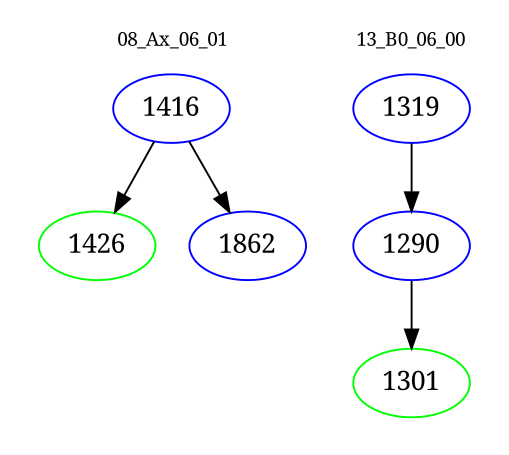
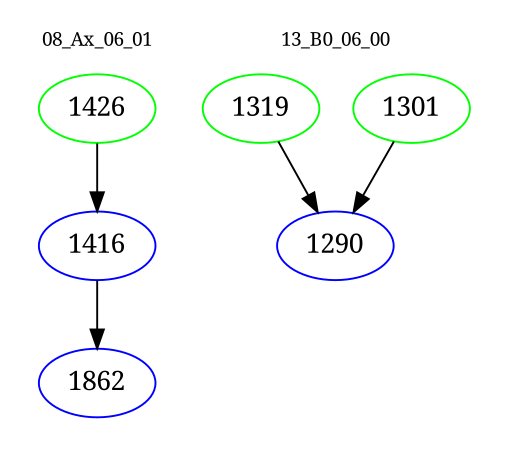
  digraph {
    fontname="Noto Serif"
    node [color=blue fontname="Noto Serif"]
    edge [color=black fontname="Noto Serif"]
    n1 [color=green label=1426]
    n2 [label=1416]
    n3 [label=1862]
    n4 [color=green label=1301]
    n5 [label=1290]
-   n6 [label=1319]
+   n6 [color=green label=1319]
    subgraph cluster_1 {
      color=white
      fontsize=10
      label="08_Ax_06_01"
      n1
      n2
      n3
    }
    subgraph cluster_2 {
      color=white
      fontsize=10
      label="13_B0_06_00"
      n4
      n5
      n6
    }
-   n2 -> n1
+   n1 -> n2
    n2 -> n3
-   n5 -> n4
+   n4 -> n5
    n6 -> n5
  }
